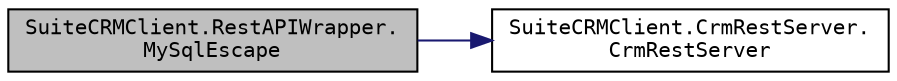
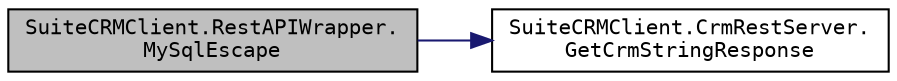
  digraph {
    rankdir=LR
    fontname="DejaVu Sans Mono"
    node [color=black fontname="DejaVu Sans Mono" fontsize=10 shape=record style=filled]
    n1 [fillcolor=grey75 fontcolor=black height=0.2 label="SuiteCRMClient.RestAPIWrapper.\lMySqlEscape" width=0.4]
-   n2 [fillcolor=white height=0.2 label="SuiteCRMClient.CrmRestServer.\lCrmRestServer" width=0.4]
+   n2 [fillcolor=white height=0.2 label="SuiteCRMClient.CrmRestServer.\lGetCrmStringResponse" width=0.4]
    n1 -> n2 [color=midnightblue fontname="DejaVu Sans Mono" fontsize=10 labelfontname=Helvetica labelfontsize=10 style=solid]
  }
